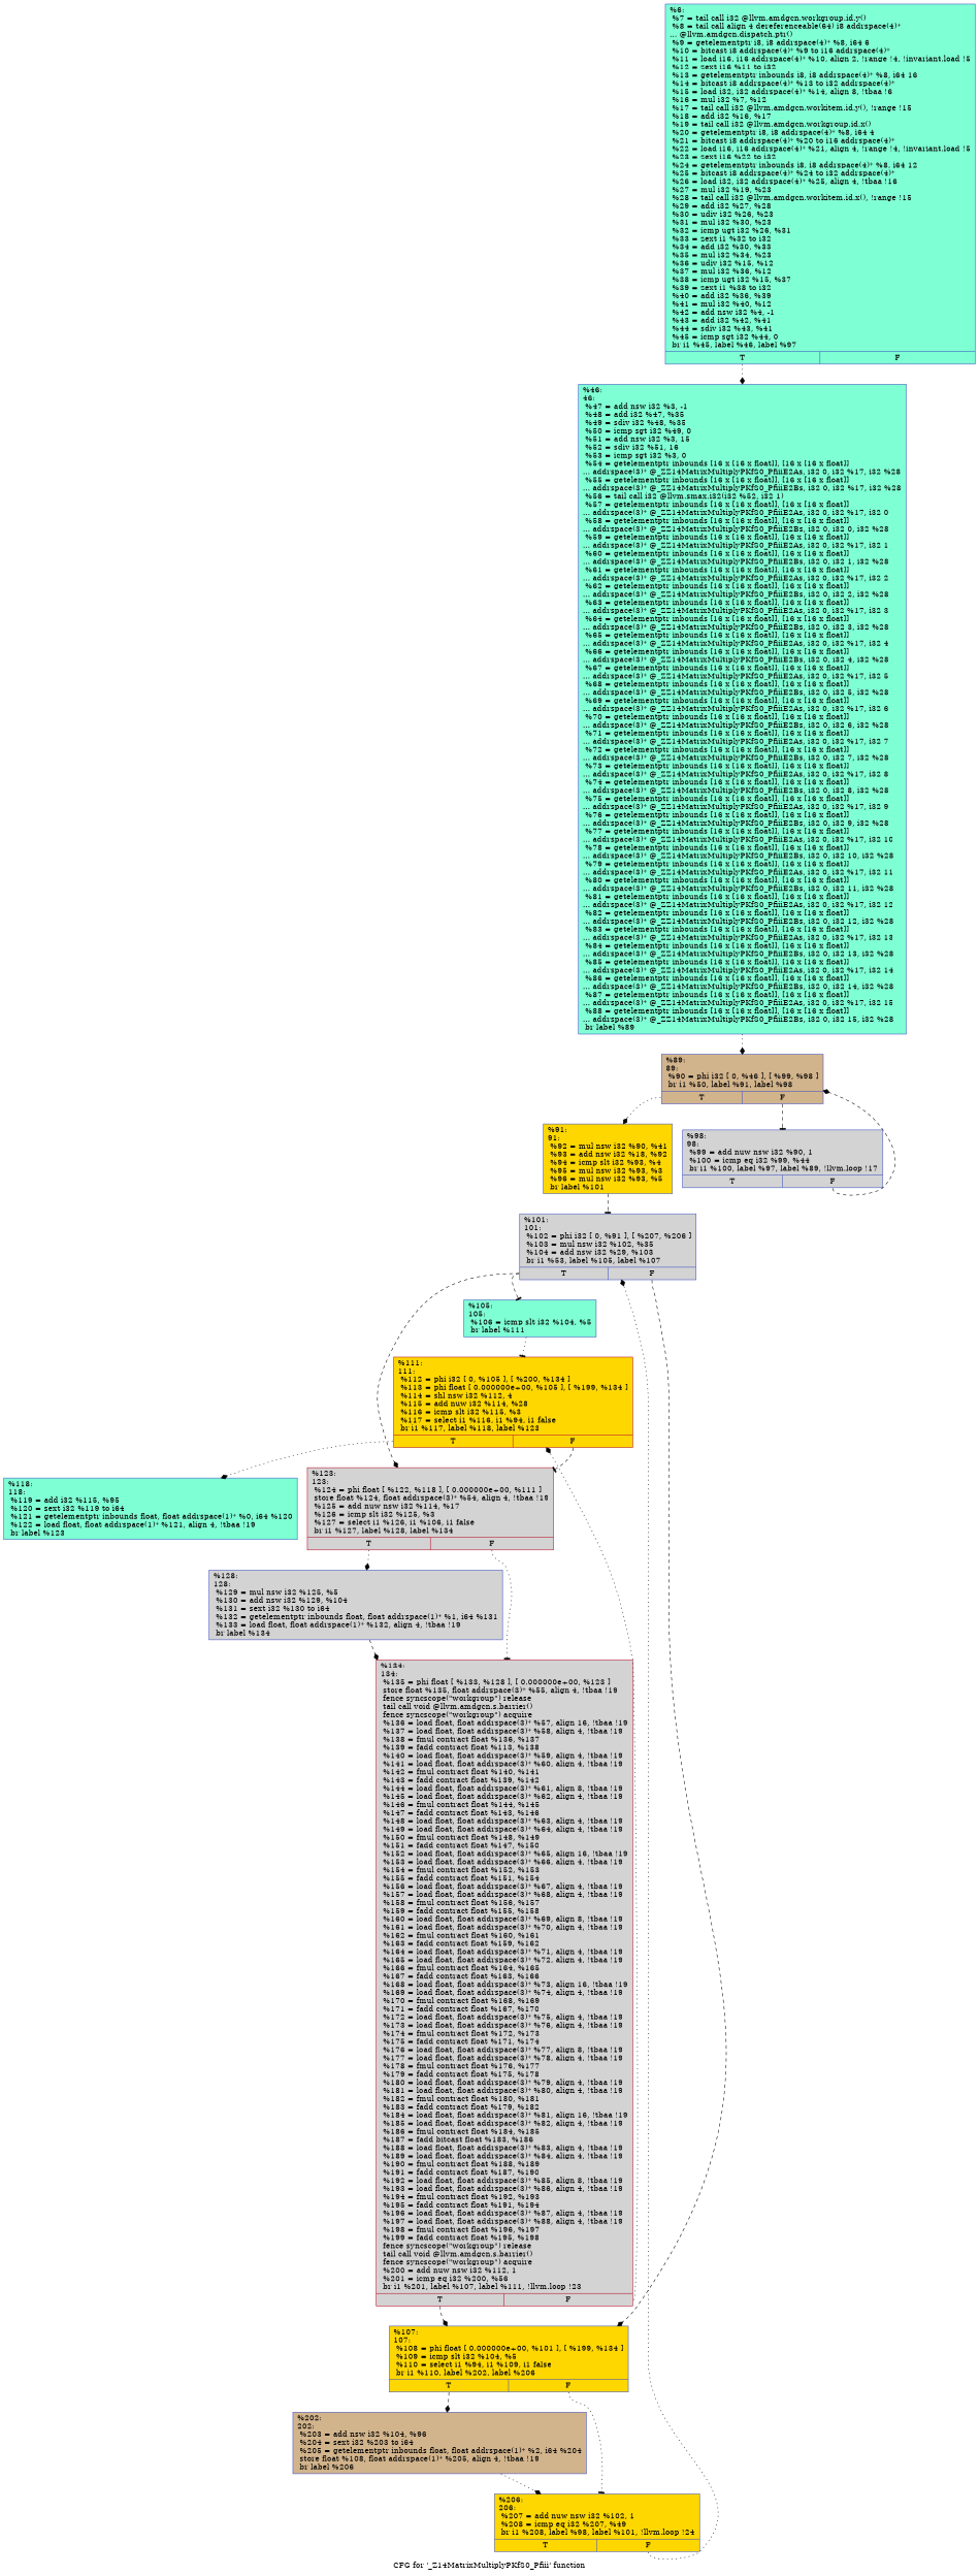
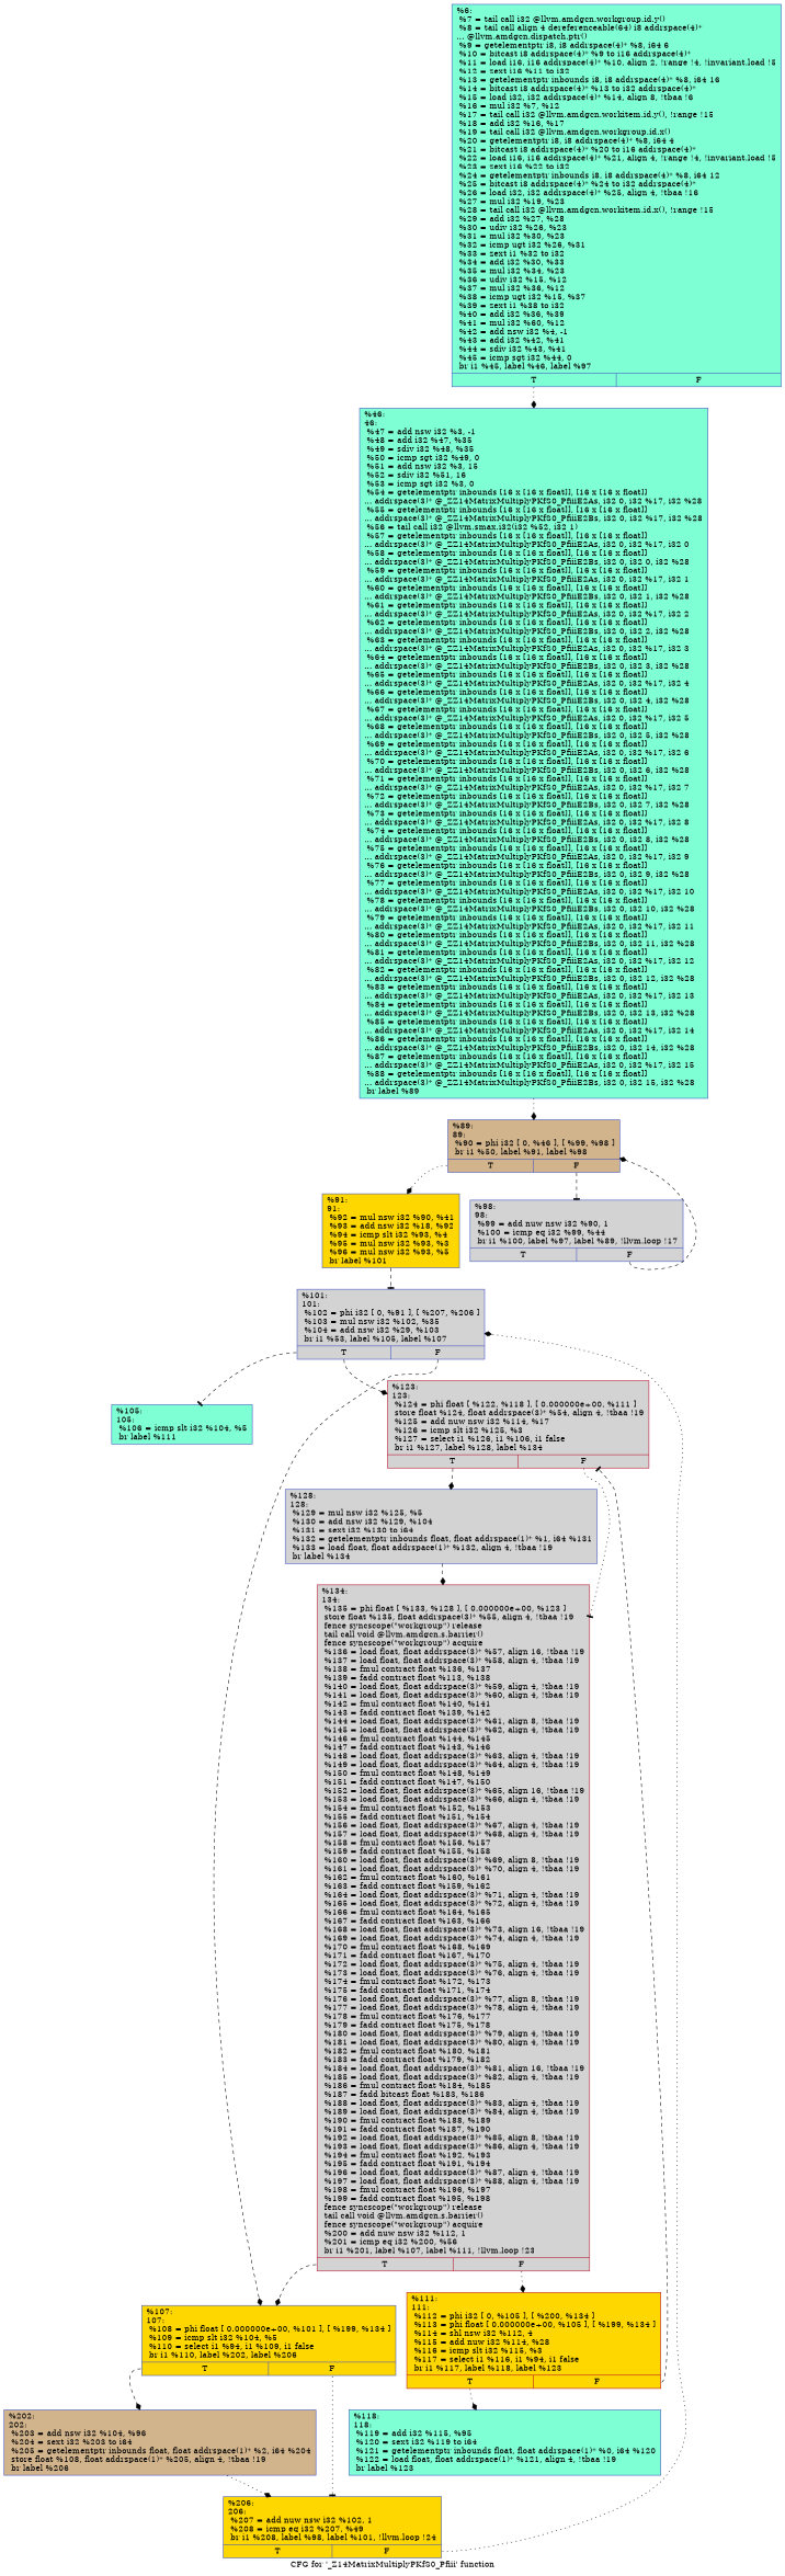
  digraph {
    label="CFG for '_Z14MatrixMultiplyPKfS0_Pfiii' function"
    node [color="#3d50c3ff" fillcolor=lightgrey shape=record style=filled]
    edge [arrowhead=diamond style=dashed tailport=s0]
-   n1 [fillcolor=aquamarine label="{%6:\l  %7 = tail call i32 @llvm.amdgcn.workgroup.id.y()\l  %8 = tail call align 4 dereferenceable(64) i8 addrspace(4)*\l... @llvm.amdgcn.dispatch.ptr()\l  %9 = getelementptr i8, i8 addrspace(4)* %8, i64 6\l  %10 = bitcast i8 addrspace(4)* %9 to i16 addrspace(4)*\l  %11 = load i16, i16 addrspace(4)* %10, align 2, !range !4, !invariant.load !5\l  %12 = zext i16 %11 to i32\l  %13 = getelementptr inbounds i8, i8 addrspace(4)* %8, i64 16\l  %14 = bitcast i8 addrspace(4)* %13 to i32 addrspace(4)*\l  %15 = load i32, i32 addrspace(4)* %14, align 8, !tbaa !6\l  %16 = mul i32 %7, %12\l  %17 = tail call i32 @llvm.amdgcn.workitem.id.y(), !range !15\l  %18 = add i32 %16, %17\l  %19 = tail call i32 @llvm.amdgcn.workgroup.id.x()\l  %20 = getelementptr i8, i8 addrspace(4)* %8, i64 4\l  %21 = bitcast i8 addrspace(4)* %20 to i16 addrspace(4)*\l  %22 = load i16, i16 addrspace(4)* %21, align 4, !range !4, !invariant.load !5\l  %23 = zext i16 %22 to i32\l  %24 = getelementptr inbounds i8, i8 addrspace(4)* %8, i64 12\l  %25 = bitcast i8 addrspace(4)* %24 to i32 addrspace(4)*\l  %26 = load i32, i32 addrspace(4)* %25, align 4, !tbaa !16\l  %27 = mul i32 %19, %23\l  %28 = tail call i32 @llvm.amdgcn.workitem.id.x(), !range !15\l  %29 = add i32 %27, %28\l  %30 = udiv i32 %26, %23\l  %31 = mul i32 %30, %23\l  %32 = icmp ugt i32 %26, %31\l  %33 = zext i1 %32 to i32\l  %34 = add i32 %30, %33\l  %35 = mul i32 %34, %23\l  %36 = udiv i32 %15, %12\l  %37 = mul i32 %36, %12\l  %38 = icmp ugt i32 %15, %37\l  %39 = zext i1 %38 to i32\l  %40 = add i32 %36, %39\l  %41 = mul i32 %40, %12\l  %42 = add nsw i32 %4, -1\l  %43 = add i32 %42, %41\l  %44 = sdiv i32 %43, %41\l  %45 = icmp sgt i32 %44, 0\l  br i1 %45, label %46, label %97\l|{<s0>T|<s1>F}}"]
+   n1 [fillcolor=aquamarine label="{%6:\l  %7 = tail call i32 @llvm.amdgcn.workgroup.id.y()\l  %8 = tail call align 4 dereferenceable(64) i8 addrspace(4)*\l... @llvm.amdgcn.dispatch.ptr()\l  %9 = getelementptr i8, i8 addrspace(4)* %8, i64 6\l  %10 = bitcast i8 addrspace(4)* %9 to i16 addrspace(4)*\l  %11 = load i16, i16 addrspace(4)* %10, align 2, !range !4, !invariant.load !5\l  %12 = zext i16 %11 to i32\l  %13 = getelementptr inbounds i8, i8 addrspace(4)* %8, i64 16\l  %14 = bitcast i8 addrspace(4)* %13 to i32 addrspace(4)*\l  %15 = load i32, i32 addrspace(4)* %14, align 8, !tbaa !6\l  %16 = mul i32 %7, %12\l  %17 = tail call i32 @llvm.amdgcn.workitem.id.y(), !range !15\l  %18 = add i32 %16, %17\l  %19 = tail call i32 @llvm.amdgcn.workgroup.id.x()\l  %20 = getelementptr i8, i8 addrspace(4)* %8, i64 4\l  %21 = bitcast i8 addrspace(4)* %20 to i16 addrspace(4)*\l  %22 = load i16, i16 addrspace(4)* %21, align 4, !range !4, !invariant.load !5\l  %23 = zext i16 %22 to i32\l  %24 = getelementptr inbounds i8, i8 addrspace(4)* %8, i64 12\l  %25 = bitcast i8 addrspace(4)* %24 to i32 addrspace(4)*\l  %26 = load i32, i32 addrspace(4)* %25, align 4, !tbaa !16\l  %27 = mul i32 %19, %23\l  %28 = tail call i32 @llvm.amdgcn.workitem.id.x(), !range !15\l  %29 = add i32 %27, %28\l  %30 = udiv i32 %26, %23\l  %31 = mul i32 %30, %23\l  %32 = icmp ugt i32 %26, %31\l  %33 = zext i1 %32 to i32\l  %34 = add i32 %30, %33\l  %35 = mul i32 %34, %23\l  %36 = udiv i32 %15, %12\l  %37 = mul i32 %36, %12\l  %38 = icmp ugt i32 %15, %37\l  %39 = zext i1 %38 to i32\l  %40 = add i32 %36, %39\l  %41 = mul i32 %60, %12\l  %42 = add nsw i32 %4, -1\l  %43 = add i32 %42, %41\l  %44 = sdiv i32 %43, %41\l  %45 = icmp sgt i32 %44, 0\l  br i1 %45, label %46, label %97\l|{<s0>T|<s1>F}}"]
    n2 [fillcolor=aquamarine label="{%46:\l46:                                               \l  %47 = add nsw i32 %3, -1\l  %48 = add i32 %47, %35\l  %49 = sdiv i32 %48, %35\l  %50 = icmp sgt i32 %49, 0\l  %51 = add nsw i32 %3, 15\l  %52 = sdiv i32 %51, 16\l  %53 = icmp sgt i32 %3, 0\l  %54 = getelementptr inbounds [16 x [16 x float]], [16 x [16 x float]]\l... addrspace(3)* @_ZZ14MatrixMultiplyPKfS0_PfiiiE2As, i32 0, i32 %17, i32 %28\l  %55 = getelementptr inbounds [16 x [16 x float]], [16 x [16 x float]]\l... addrspace(3)* @_ZZ14MatrixMultiplyPKfS0_PfiiiE2Bs, i32 0, i32 %17, i32 %28\l  %56 = tail call i32 @llvm.smax.i32(i32 %52, i32 1)\l  %57 = getelementptr inbounds [16 x [16 x float]], [16 x [16 x float]]\l... addrspace(3)* @_ZZ14MatrixMultiplyPKfS0_PfiiiE2As, i32 0, i32 %17, i32 0\l  %58 = getelementptr inbounds [16 x [16 x float]], [16 x [16 x float]]\l... addrspace(3)* @_ZZ14MatrixMultiplyPKfS0_PfiiiE2Bs, i32 0, i32 0, i32 %28\l  %59 = getelementptr inbounds [16 x [16 x float]], [16 x [16 x float]]\l... addrspace(3)* @_ZZ14MatrixMultiplyPKfS0_PfiiiE2As, i32 0, i32 %17, i32 1\l  %60 = getelementptr inbounds [16 x [16 x float]], [16 x [16 x float]]\l... addrspace(3)* @_ZZ14MatrixMultiplyPKfS0_PfiiiE2Bs, i32 0, i32 1, i32 %28\l  %61 = getelementptr inbounds [16 x [16 x float]], [16 x [16 x float]]\l... addrspace(3)* @_ZZ14MatrixMultiplyPKfS0_PfiiiE2As, i32 0, i32 %17, i32 2\l  %62 = getelementptr inbounds [16 x [16 x float]], [16 x [16 x float]]\l... addrspace(3)* @_ZZ14MatrixMultiplyPKfS0_PfiiiE2Bs, i32 0, i32 2, i32 %28\l  %63 = getelementptr inbounds [16 x [16 x float]], [16 x [16 x float]]\l... addrspace(3)* @_ZZ14MatrixMultiplyPKfS0_PfiiiE2As, i32 0, i32 %17, i32 3\l  %64 = getelementptr inbounds [16 x [16 x float]], [16 x [16 x float]]\l... addrspace(3)* @_ZZ14MatrixMultiplyPKfS0_PfiiiE2Bs, i32 0, i32 3, i32 %28\l  %65 = getelementptr inbounds [16 x [16 x float]], [16 x [16 x float]]\l... addrspace(3)* @_ZZ14MatrixMultiplyPKfS0_PfiiiE2As, i32 0, i32 %17, i32 4\l  %66 = getelementptr inbounds [16 x [16 x float]], [16 x [16 x float]]\l... addrspace(3)* @_ZZ14MatrixMultiplyPKfS0_PfiiiE2Bs, i32 0, i32 4, i32 %28\l  %67 = getelementptr inbounds [16 x [16 x float]], [16 x [16 x float]]\l... addrspace(3)* @_ZZ14MatrixMultiplyPKfS0_PfiiiE2As, i32 0, i32 %17, i32 5\l  %68 = getelementptr inbounds [16 x [16 x float]], [16 x [16 x float]]\l... addrspace(3)* @_ZZ14MatrixMultiplyPKfS0_PfiiiE2Bs, i32 0, i32 5, i32 %28\l  %69 = getelementptr inbounds [16 x [16 x float]], [16 x [16 x float]]\l... addrspace(3)* @_ZZ14MatrixMultiplyPKfS0_PfiiiE2As, i32 0, i32 %17, i32 6\l  %70 = getelementptr inbounds [16 x [16 x float]], [16 x [16 x float]]\l... addrspace(3)* @_ZZ14MatrixMultiplyPKfS0_PfiiiE2Bs, i32 0, i32 6, i32 %28\l  %71 = getelementptr inbounds [16 x [16 x float]], [16 x [16 x float]]\l... addrspace(3)* @_ZZ14MatrixMultiplyPKfS0_PfiiiE2As, i32 0, i32 %17, i32 7\l  %72 = getelementptr inbounds [16 x [16 x float]], [16 x [16 x float]]\l... addrspace(3)* @_ZZ14MatrixMultiplyPKfS0_PfiiiE2Bs, i32 0, i32 7, i32 %28\l  %73 = getelementptr inbounds [16 x [16 x float]], [16 x [16 x float]]\l... addrspace(3)* @_ZZ14MatrixMultiplyPKfS0_PfiiiE2As, i32 0, i32 %17, i32 8\l  %74 = getelementptr inbounds [16 x [16 x float]], [16 x [16 x float]]\l... addrspace(3)* @_ZZ14MatrixMultiplyPKfS0_PfiiiE2Bs, i32 0, i32 8, i32 %28\l  %75 = getelementptr inbounds [16 x [16 x float]], [16 x [16 x float]]\l... addrspace(3)* @_ZZ14MatrixMultiplyPKfS0_PfiiiE2As, i32 0, i32 %17, i32 9\l  %76 = getelementptr inbounds [16 x [16 x float]], [16 x [16 x float]]\l... addrspace(3)* @_ZZ14MatrixMultiplyPKfS0_PfiiiE2Bs, i32 0, i32 9, i32 %28\l  %77 = getelementptr inbounds [16 x [16 x float]], [16 x [16 x float]]\l... addrspace(3)* @_ZZ14MatrixMultiplyPKfS0_PfiiiE2As, i32 0, i32 %17, i32 10\l  %78 = getelementptr inbounds [16 x [16 x float]], [16 x [16 x float]]\l... addrspace(3)* @_ZZ14MatrixMultiplyPKfS0_PfiiiE2Bs, i32 0, i32 10, i32 %28\l  %79 = getelementptr inbounds [16 x [16 x float]], [16 x [16 x float]]\l... addrspace(3)* @_ZZ14MatrixMultiplyPKfS0_PfiiiE2As, i32 0, i32 %17, i32 11\l  %80 = getelementptr inbounds [16 x [16 x float]], [16 x [16 x float]]\l... addrspace(3)* @_ZZ14MatrixMultiplyPKfS0_PfiiiE2Bs, i32 0, i32 11, i32 %28\l  %81 = getelementptr inbounds [16 x [16 x float]], [16 x [16 x float]]\l... addrspace(3)* @_ZZ14MatrixMultiplyPKfS0_PfiiiE2As, i32 0, i32 %17, i32 12\l  %82 = getelementptr inbounds [16 x [16 x float]], [16 x [16 x float]]\l... addrspace(3)* @_ZZ14MatrixMultiplyPKfS0_PfiiiE2Bs, i32 0, i32 12, i32 %28\l  %83 = getelementptr inbounds [16 x [16 x float]], [16 x [16 x float]]\l... addrspace(3)* @_ZZ14MatrixMultiplyPKfS0_PfiiiE2As, i32 0, i32 %17, i32 13\l  %84 = getelementptr inbounds [16 x [16 x float]], [16 x [16 x float]]\l... addrspace(3)* @_ZZ14MatrixMultiplyPKfS0_PfiiiE2Bs, i32 0, i32 13, i32 %28\l  %85 = getelementptr inbounds [16 x [16 x float]], [16 x [16 x float]]\l... addrspace(3)* @_ZZ14MatrixMultiplyPKfS0_PfiiiE2As, i32 0, i32 %17, i32 14\l  %86 = getelementptr inbounds [16 x [16 x float]], [16 x [16 x float]]\l... addrspace(3)* @_ZZ14MatrixMultiplyPKfS0_PfiiiE2Bs, i32 0, i32 14, i32 %28\l  %87 = getelementptr inbounds [16 x [16 x float]], [16 x [16 x float]]\l... addrspace(3)* @_ZZ14MatrixMultiplyPKfS0_PfiiiE2As, i32 0, i32 %17, i32 15\l  %88 = getelementptr inbounds [16 x [16 x float]], [16 x [16 x float]]\l... addrspace(3)* @_ZZ14MatrixMultiplyPKfS0_PfiiiE2Bs, i32 0, i32 15, i32 %28\l  br label %89\l}"]
    n3 [fillcolor=tan label="{%89:\l89:                                               \l  %90 = phi i32 [ 0, %46 ], [ %99, %98 ]\l  br i1 %50, label %91, label %98\l|{<s0>T|<s1>F}}"]
    n4 [fillcolor=gold label="{%91:\l91:                                               \l  %92 = mul nsw i32 %90, %41\l  %93 = add nsw i32 %18, %92\l  %94 = icmp slt i32 %93, %4\l  %95 = mul nsw i32 %93, %3\l  %96 = mul nsw i32 %93, %5\l  br label %101\l}"]
    n5 [label="{%98:\l98:                                               \l  %99 = add nuw nsw i32 %90, 1\l  %100 = icmp eq i32 %99, %44\l  br i1 %100, label %97, label %89, !llvm.loop !17\l|{<s0>T|<s1>F}}"]
    n6 [label="{%101:\l101:                                              \l  %102 = phi i32 [ 0, %91 ], [ %207, %206 ]\l  %103 = mul nsw i32 %102, %35\l  %104 = add nsw i32 %29, %103\l  br i1 %53, label %105, label %107\l|{<s0>T|<s1>F}}"]
    n7 [fillcolor=aquamarine label="{%105:\l105:                                              \l  %106 = icmp slt i32 %104, %5\l  br label %111\l}"]
    n8 [fillcolor=gold label="{%107:\l107:                                              \l  %108 = phi float [ 0.000000e+00, %101 ], [ %199, %134 ]\l  %109 = icmp slt i32 %104, %5\l  %110 = select i1 %94, i1 %109, i1 false\l  br i1 %110, label %202, label %206\l|{<s0>T|<s1>F}}"]
    n9 [color="#b70d28ff" label="{%123:\l123:                                              \l  %124 = phi float [ %122, %118 ], [ 0.000000e+00, %111 ]\l  store float %124, float addrspace(3)* %54, align 4, !tbaa !19\l  %125 = add nuw nsw i32 %114, %17\l  %126 = icmp slt i32 %125, %3\l  %127 = select i1 %126, i1 %106, i1 false\l  br i1 %127, label %128, label %134\l|{<s0>T|<s1>F}}"]
    n10 [color="#b70d28ff" fillcolor=gold label="{%111:\l111:                                              \l  %112 = phi i32 [ 0, %105 ], [ %200, %134 ]\l  %113 = phi float [ 0.000000e+00, %105 ], [ %199, %134 ]\l  %114 = shl nsw i32 %112, 4\l  %115 = add nuw i32 %114, %28\l  %116 = icmp slt i32 %115, %3\l  %117 = select i1 %116, i1 %94, i1 false\l  br i1 %117, label %118, label %123\l|{<s0>T|<s1>F}}"]
    n11 [fillcolor=tan label="{%202:\l202:                                              \l  %203 = add nsw i32 %104, %96\l  %204 = sext i32 %203 to i64\l  %205 = getelementptr inbounds float, float addrspace(1)* %2, i64 %204\l  store float %108, float addrspace(1)* %205, align 4, !tbaa !19\l  br label %206\l}"]
    n12 [fillcolor=gold label="{%206:\l206:                                              \l  %207 = add nuw nsw i32 %102, 1\l  %208 = icmp eq i32 %207, %49\l  br i1 %208, label %98, label %101, !llvm.loop !24\l|{<s0>T|<s1>F}}"]
    n13 [fillcolor=aquamarine label="{%118:\l118:                                              \l  %119 = add i32 %115, %95\l  %120 = sext i32 %119 to i64\l  %121 = getelementptr inbounds float, float addrspace(1)* %0, i64 %120\l  %122 = load float, float addrspace(1)* %121, align 4, !tbaa !19\l  br label %123\l}"]
    n14 [label="{%128:\l128:                                              \l  %129 = mul nsw i32 %125, %5\l  %130 = add nsw i32 %129, %104\l  %131 = sext i32 %130 to i64\l  %132 = getelementptr inbounds float, float addrspace(1)* %1, i64 %131\l  %133 = load float, float addrspace(1)* %132, align 4, !tbaa !19\l  br label %134\l}"]
    n15 [color="#b70d28ff" label="{%134:\l134:                                              \l  %135 = phi float [ %133, %128 ], [ 0.000000e+00, %123 ]\l  store float %135, float addrspace(3)* %55, align 4, !tbaa !19\l  fence syncscope(\"workgroup\") release\l  tail call void @llvm.amdgcn.s.barrier()\l  fence syncscope(\"workgroup\") acquire\l  %136 = load float, float addrspace(3)* %57, align 16, !tbaa !19\l  %137 = load float, float addrspace(3)* %58, align 4, !tbaa !19\l  %138 = fmul contract float %136, %137\l  %139 = fadd contract float %113, %138\l  %140 = load float, float addrspace(3)* %59, align 4, !tbaa !19\l  %141 = load float, float addrspace(3)* %60, align 4, !tbaa !19\l  %142 = fmul contract float %140, %141\l  %143 = fadd contract float %139, %142\l  %144 = load float, float addrspace(3)* %61, align 8, !tbaa !19\l  %145 = load float, float addrspace(3)* %62, align 4, !tbaa !19\l  %146 = fmul contract float %144, %145\l  %147 = fadd contract float %143, %146\l  %148 = load float, float addrspace(3)* %63, align 4, !tbaa !19\l  %149 = load float, float addrspace(3)* %64, align 4, !tbaa !19\l  %150 = fmul contract float %148, %149\l  %151 = fadd contract float %147, %150\l  %152 = load float, float addrspace(3)* %65, align 16, !tbaa !19\l  %153 = load float, float addrspace(3)* %66, align 4, !tbaa !19\l  %154 = fmul contract float %152, %153\l  %155 = fadd contract float %151, %154\l  %156 = load float, float addrspace(3)* %67, align 4, !tbaa !19\l  %157 = load float, float addrspace(3)* %68, align 4, !tbaa !19\l  %158 = fmul contract float %156, %157\l  %159 = fadd contract float %155, %158\l  %160 = load float, float addrspace(3)* %69, align 8, !tbaa !19\l  %161 = load float, float addrspace(3)* %70, align 4, !tbaa !19\l  %162 = fmul contract float %160, %161\l  %163 = fadd contract float %159, %162\l  %164 = load float, float addrspace(3)* %71, align 4, !tbaa !19\l  %165 = load float, float addrspace(3)* %72, align 4, !tbaa !19\l  %166 = fmul contract float %164, %165\l  %167 = fadd contract float %163, %166\l  %168 = load float, float addrspace(3)* %73, align 16, !tbaa !19\l  %169 = load float, float addrspace(3)* %74, align 4, !tbaa !19\l  %170 = fmul contract float %168, %169\l  %171 = fadd contract float %167, %170\l  %172 = load float, float addrspace(3)* %75, align 4, !tbaa !19\l  %173 = load float, float addrspace(3)* %76, align 4, !tbaa !19\l  %174 = fmul contract float %172, %173\l  %175 = fadd contract float %171, %174\l  %176 = load float, float addrspace(3)* %77, align 8, !tbaa !19\l  %177 = load float, float addrspace(3)* %78, align 4, !tbaa !19\l  %178 = fmul contract float %176, %177\l  %179 = fadd contract float %175, %178\l  %180 = load float, float addrspace(3)* %79, align 4, !tbaa !19\l  %181 = load float, float addrspace(3)* %80, align 4, !tbaa !19\l  %182 = fmul contract float %180, %181\l  %183 = fadd contract float %179, %182\l  %184 = load float, float addrspace(3)* %81, align 16, !tbaa !19\l  %185 = load float, float addrspace(3)* %82, align 4, !tbaa !19\l  %186 = fmul contract float %184, %185\l  %187 = fadd bitcast float %183, %186\l  %188 = load float, float addrspace(3)* %83, align 4, !tbaa !19\l  %189 = load float, float addrspace(3)* %84, align 4, !tbaa !19\l  %190 = fmul contract float %188, %189\l  %191 = fadd contract float %187, %190\l  %192 = load float, float addrspace(3)* %85, align 8, !tbaa !19\l  %193 = load float, float addrspace(3)* %86, align 4, !tbaa !19\l  %194 = fmul contract float %192, %193\l  %195 = fadd contract float %191, %194\l  %196 = load float, float addrspace(3)* %87, align 4, !tbaa !19\l  %197 = load float, float addrspace(3)* %88, align 4, !tbaa !19\l  %198 = fmul contract float %196, %197\l  %199 = fadd contract float %195, %198\l  fence syncscope(\"workgroup\") release\l  tail call void @llvm.amdgcn.s.barrier()\l  fence syncscope(\"workgroup\") acquire\l  %200 = add nuw nsw i32 %112, 1\l  %201 = icmp eq i32 %200, %56\l  br i1 %201, label %107, label %111, !llvm.loop !23\l|{<s0>T|<s1>F}}"]
    n1 -> n2 [style=dotted]
    n2 -> n3 [style=dotted]
    n3 -> n4 [style=dotted]
    n3 -> n5 [arrowhead=tee tailport=s1]
    n4 -> n6 [arrowhead=tee]
    n5 -> n3 [tailport=s1]
    n6 -> n7 [arrowhead=tee]
    n6 -> n8 [tailport=s1]
    n6 -> n9
-   n7 -> n10 [arrowhead=tee style=dotted]
    n8 -> n11
    n8 -> n12 [arrowhead=tee style=dotted tailport=s1]
-   n9 -> n14 [style=dotted]
+   n9 -> n14
    n9 -> n15 [arrowhead=tee style=dotted tailport=s1]
    n10 -> n9 [arrowhead=tee tailport=s1]
    n10 -> n13 [style=dotted]
    n11 -> n12 [style=dotted]
    n12 -> n6 [style=dotted tailport=s1]
    n14 -> n15
    n15 -> n8
    n15 -> n10 [style=dotted tailport=s1]
  }
